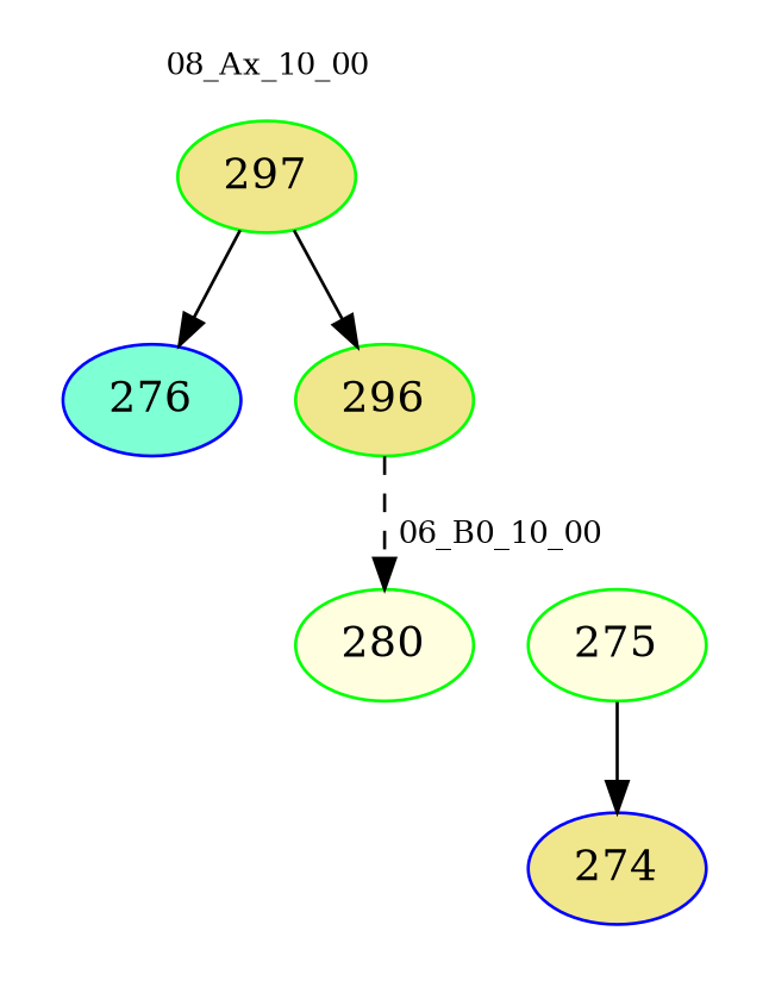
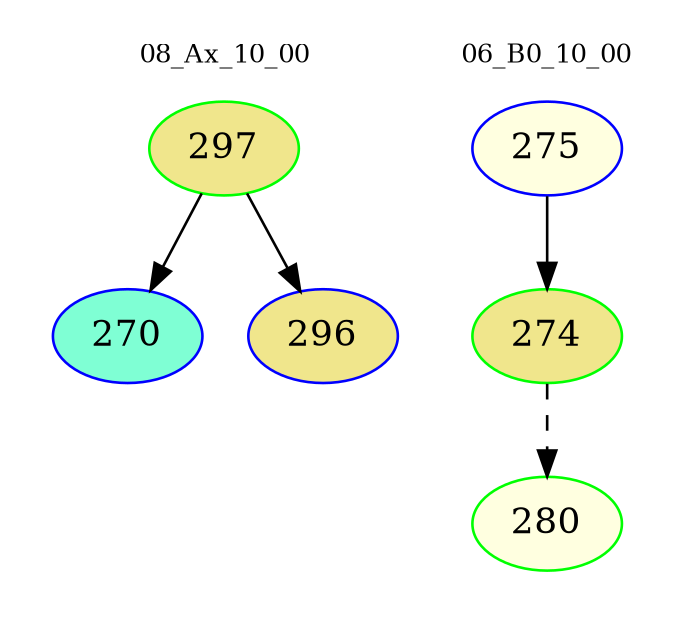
  digraph {
    node [color=green fillcolor=khaki style=filled]
    edge [color=black style=solid]
    n1 [label=297]
-   n2 [color=blue fillcolor=aquamarine label=276]
-   n3 [label=296]
-   n4 [color=blue label=274]
-   n5 [fillcolor=lightyellow label=275]
+   n2 [color=blue fillcolor=aquamarine label=270]
+   n3 [color=blue label=296]
+   n4 [label=274]
+   n5 [color=blue fillcolor=lightyellow label=275]
    n6 [fillcolor=lightyellow label=280]
    subgraph cluster_1 {
      color=white
      fontsize=10
      label="08_Ax_10_00"
      n1
      n2
      n3
    }
    subgraph cluster_2 {
      color=white
      fontsize=10
      label="06_B0_10_00"
      n4
      n5
      n6
    }
    n1 -> n2
    n1 -> n3
-   n3 -> n6 [style=dashed]
+   n4 -> n6 [style=dashed]
    n5 -> n4
  }
